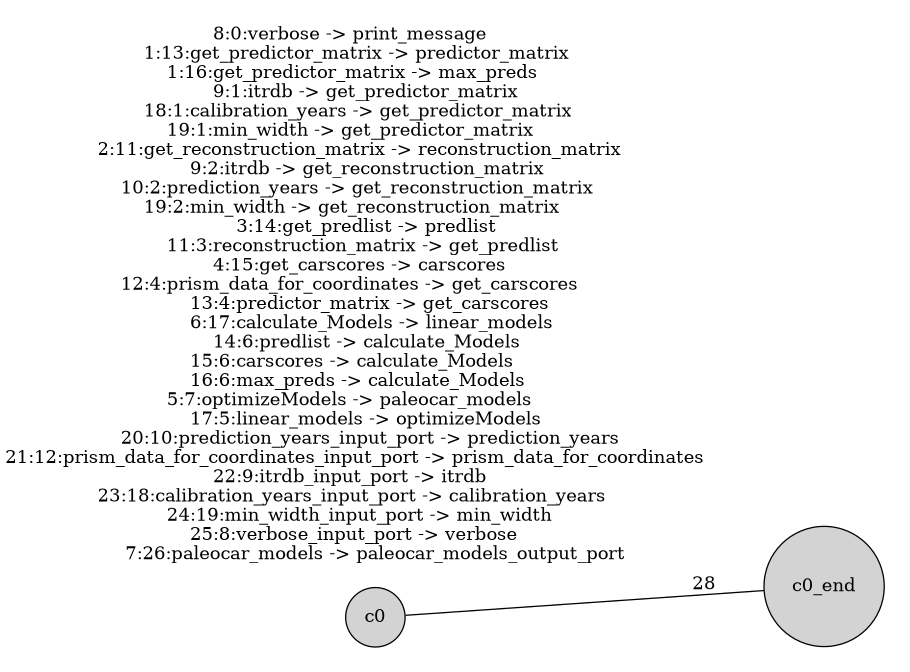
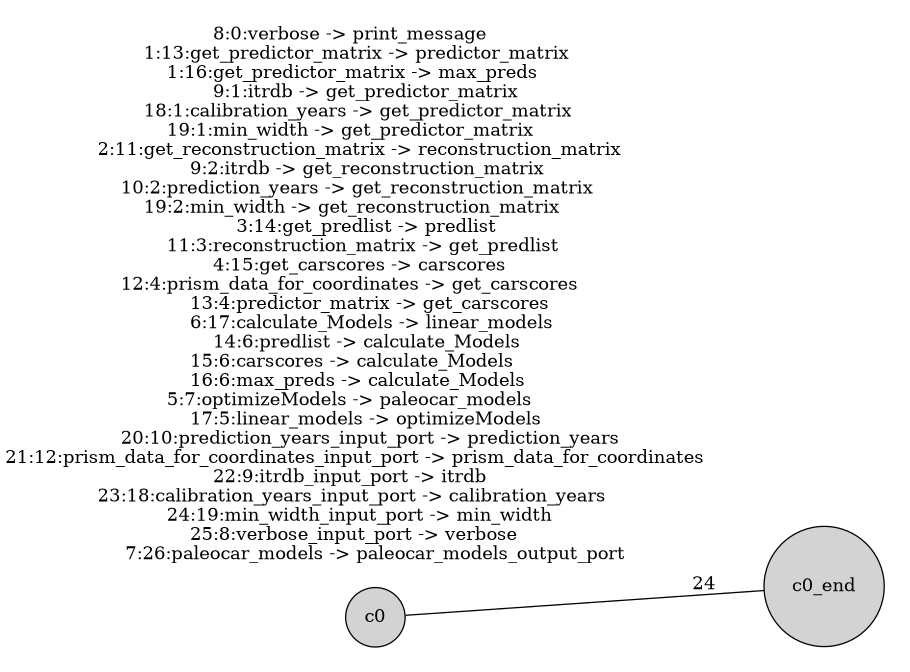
  digraph {
    rankdir=LR
    node [shape=circle style=filled]
    edge [dir=none labeldistance=1.5 minlen=2]
    c0 [width=.25]
    c0_end [width=.25]
    subgraph cluster_1 {
      color=transparent
      style=filled
      c0
      c0_end
    }
    c0 -> c0 [color=transparent label="8:0:verbose -> print_message	\n1:13:get_predictor_matrix -> predictor_matrix	\n1:16:get_predictor_matrix -> max_preds	\n9:1:itrdb -> get_predictor_matrix	\n18:1:calibration_years -> get_predictor_matrix	\n19:1:min_width -> get_predictor_matrix	\n2:11:get_reconstruction_matrix -> reconstruction_matrix	\n9:2:itrdb -> get_reconstruction_matrix	\n10:2:prediction_years -> get_reconstruction_matrix	\n19:2:min_width -> get_reconstruction_matrix	\n3:14:get_predlist -> predlist	\n11:3:reconstruction_matrix -> get_predlist	\n4:15:get_carscores -> carscores	\n12:4:prism_data_for_coordinates -> get_carscores	\n13:4:predictor_matrix -> get_carscores	\n6:17:calculate_Models -> linear_models	\n14:6:predlist -> calculate_Models	\n15:6:carscores -> calculate_Models	\n16:6:max_preds -> calculate_Models	\n5:7:optimizeModels -> paleocar_models	\n17:5:linear_models -> optimizeModels	\n20:10:prediction_years_input_port -> prediction_years	\n21:12:prism_data_for_coordinates_input_port -> prism_data_for_coordinates	\n22:9:itrdb_input_port -> itrdb	\n23:18:calibration_years_input_port -> calibration_years	\n24:19:min_width_input_port -> min_width	\n25:8:verbose_input_port -> verbose	\n7:26:paleocar_models -> paleocar_models_output_port" labelangle=270]
-   c0 -> c0_end [attr=default label=28]
+   c0 -> c0_end [attr=default label=24]
  }
